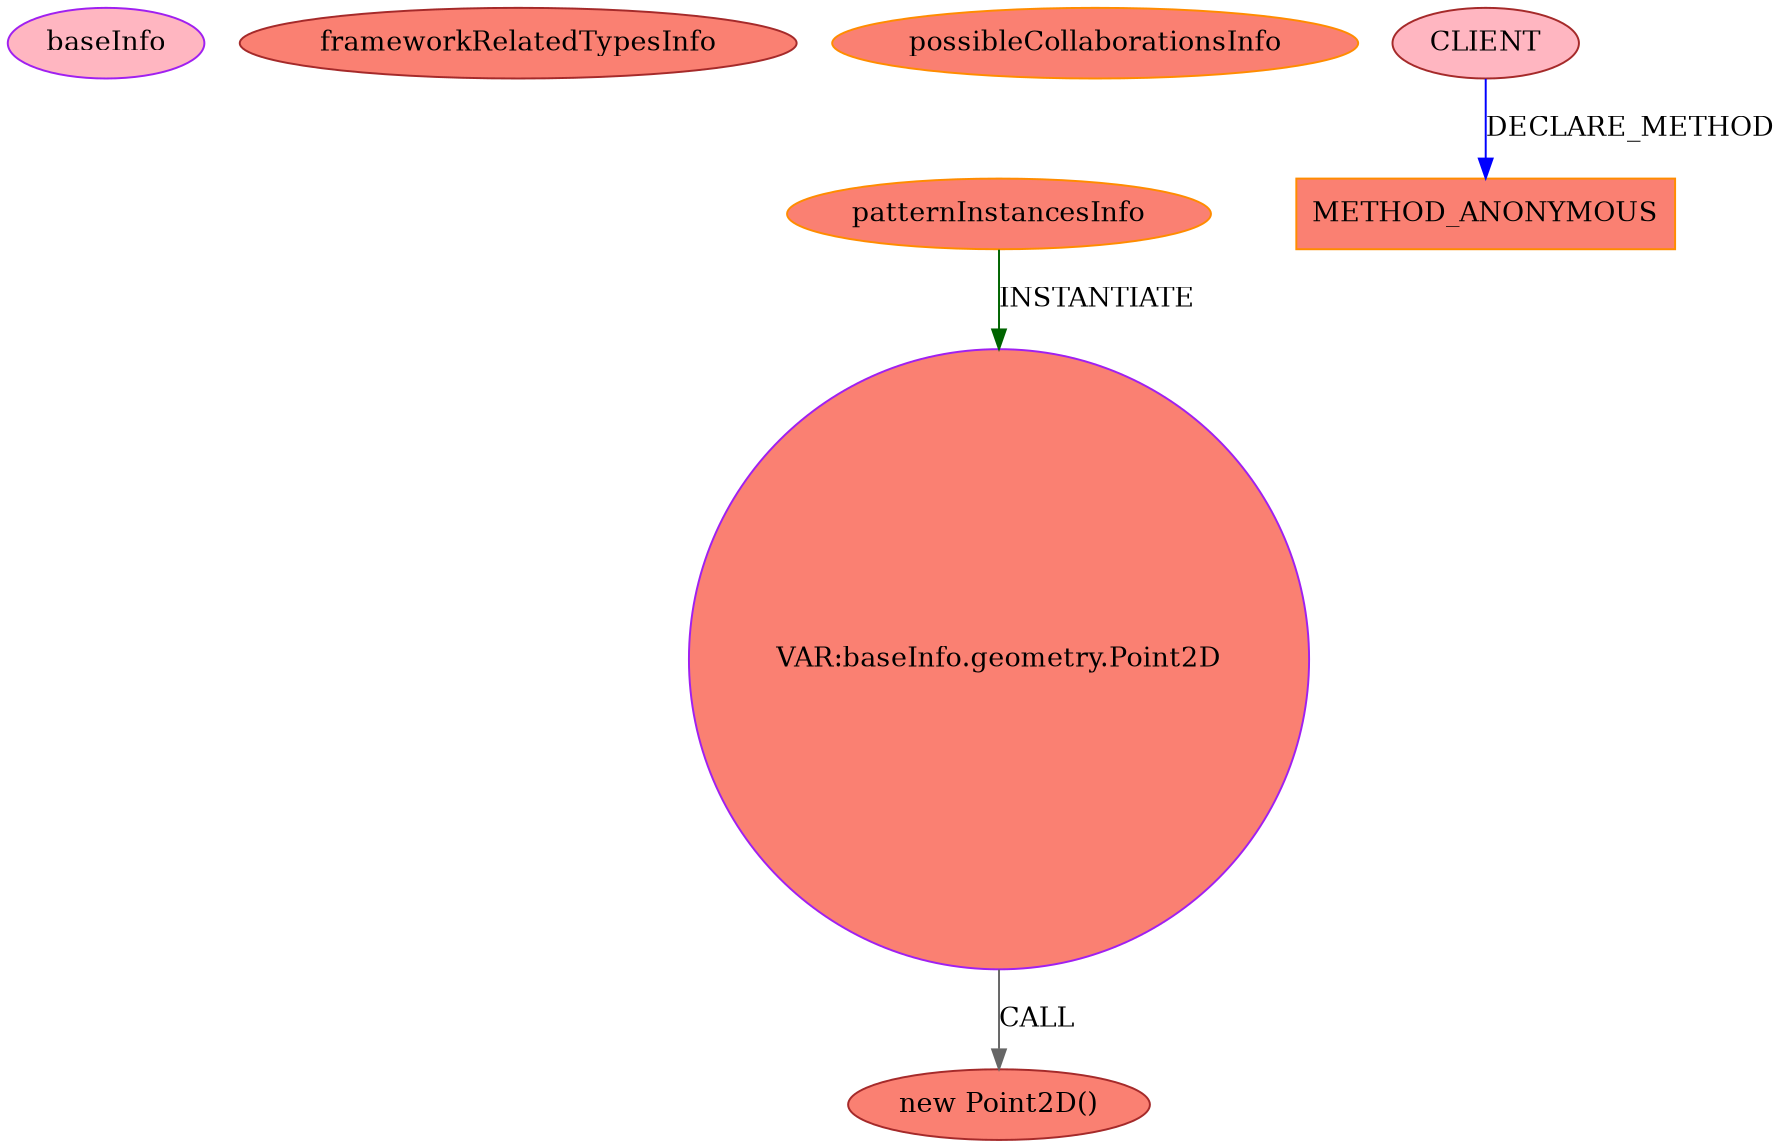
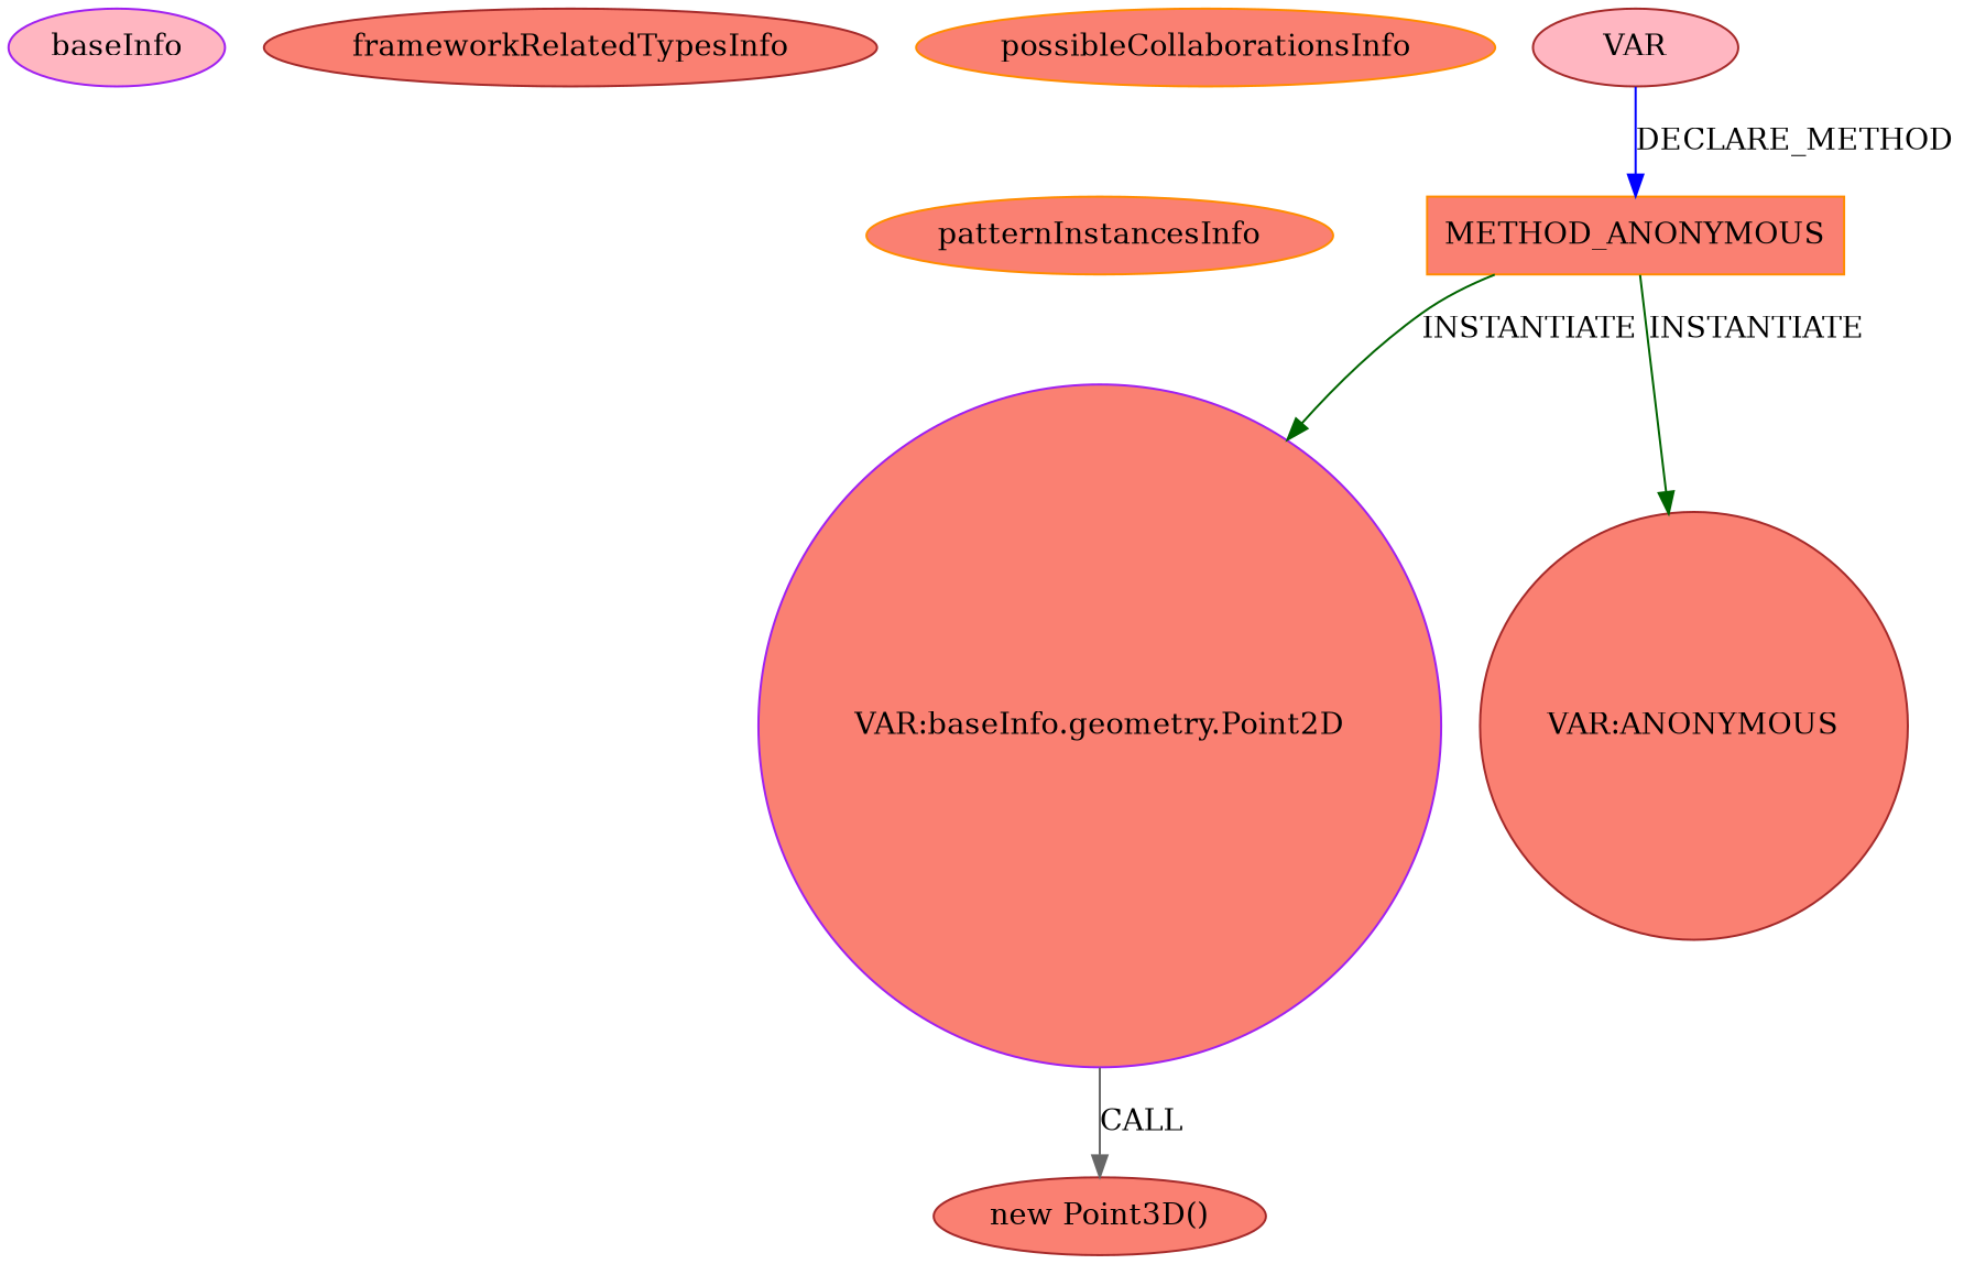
  digraph {
    node [color=brown fillcolor=salmon style=filled isFrameworkType=false]
    edge [color=darkgreen]
    baseInfo [category=pattern color=purple fillcolor=lightpink graphId=2200 isAnonymous=false possibleRelation=false isFrameworkType=""]
    frameworkRelatedTypesInfo [isFrameworkType=""]
    possibleCollaborationsInfo [color=darkorange isFrameworkType=""]
    patternInstancesInfo [0="prashker-KingsSGF~/prashker-KingsSGF/KingsSGF-master/src/uiSam/HexTileView.java~HexTileView~3900" 1="prashker-KingsSGF~/prashker-KingsSGF/KingsSGF-master/src/uiSam/ThingView.java~ThingView~3940" 2="wwtg99-POMA~/wwtg99-POMA/POMA-master/src/cn/edu/suda/core/network/VisualNode.java~VisualNode~4801" 3="prashker-KingsSGF~/prashker-KingsSGF/KingsSGF-master/src/uiSam/BankView.java~BankView~3932" color=darkorange isFrameworkType=""]
-   n5 [label="new Point2D()" vertexType=CONSTRUCTOR_CALL]
+   n5 [label="new Point3D()" vertexType=CONSTRUCTOR_CALL]
    n6 [color=purple label="VAR:baseInfo.geometry.Point2D" shape=circle vertexType=VARIABLE_EXPRESION]
    n7 [color=darkorange label=METHOD_ANONYMOUS shape=box vertexType=CLIENT_METHOD_DECLARATION]
-   n9 [fillcolor=lightpink label=CLIENT vertexType=ROOT_CLIENT_CLASS_DECLARATION]
+   n8 [label="VAR:ANONYMOUS" shape=circle vertexType=VARIABLE_EXPRESION]
+   n9 [fillcolor=lightpink label=VAR vertexType=ROOT_CLIENT_CLASS_DECLARATION]
    n6 -> n5 [color=gray40 label=CALL]
-   patternInstancesInfo -> n6 [label=INSTANTIATE]
+   n7 -> n6 [label=INSTANTIATE]
+   n7 -> n8 [label=INSTANTIATE]
    n9 -> n7 [color=blue label=DECLARE_METHOD]
  }
